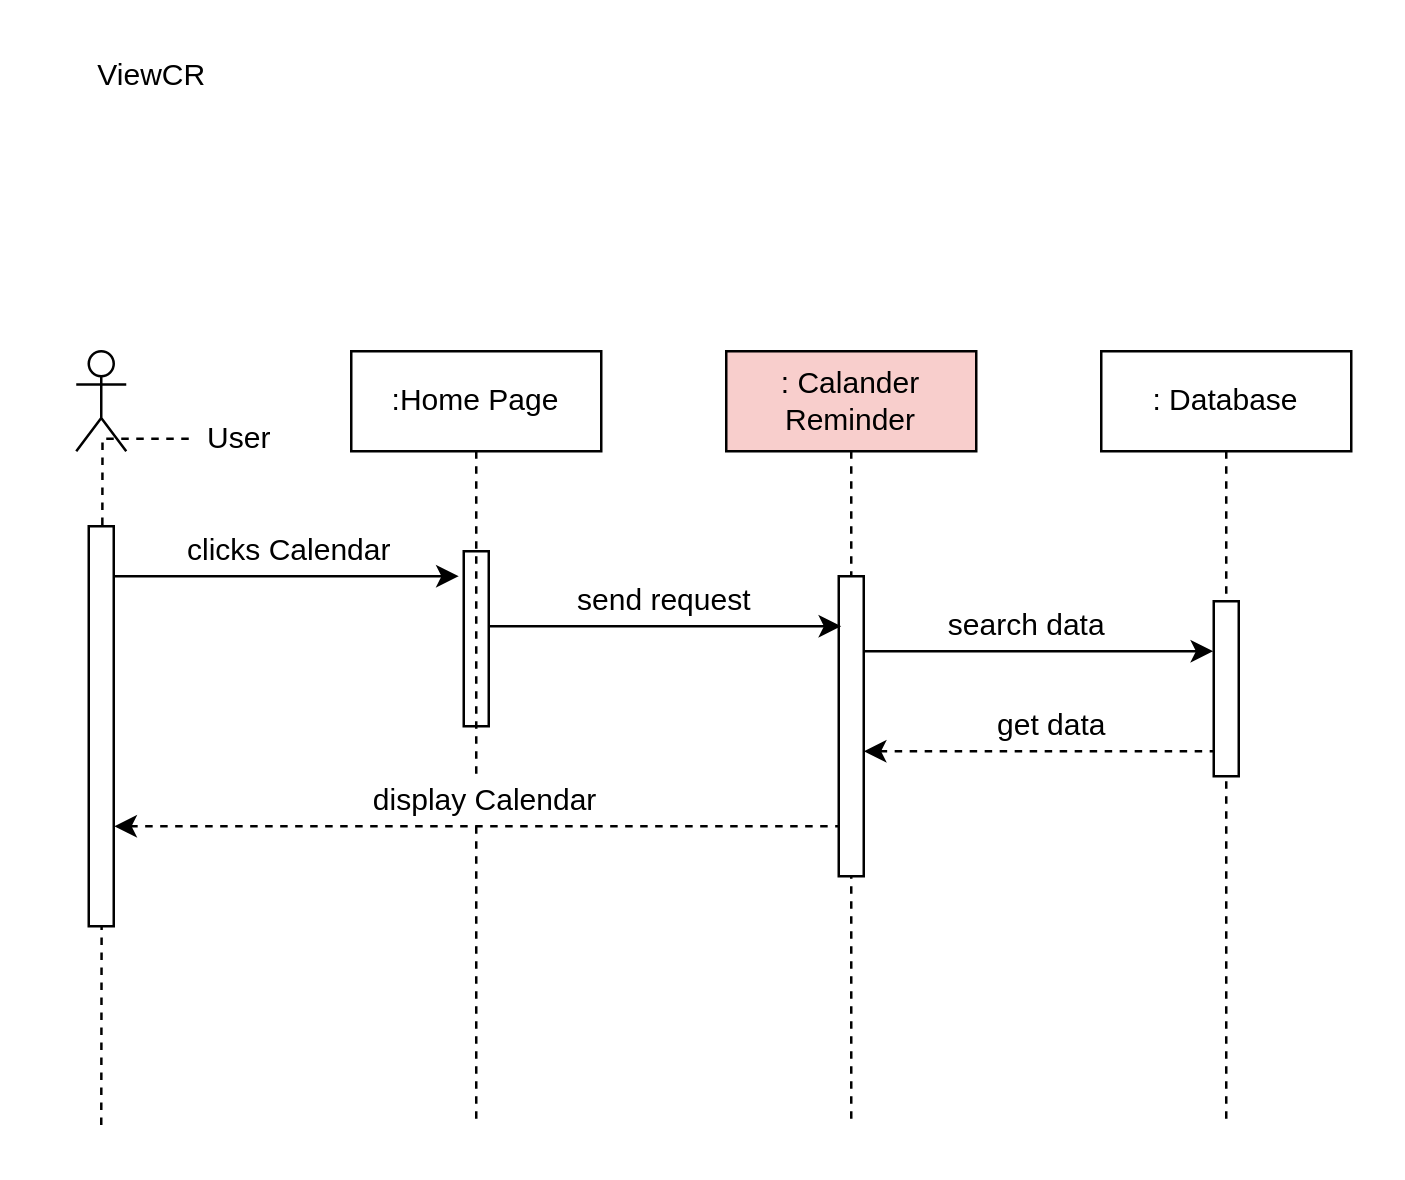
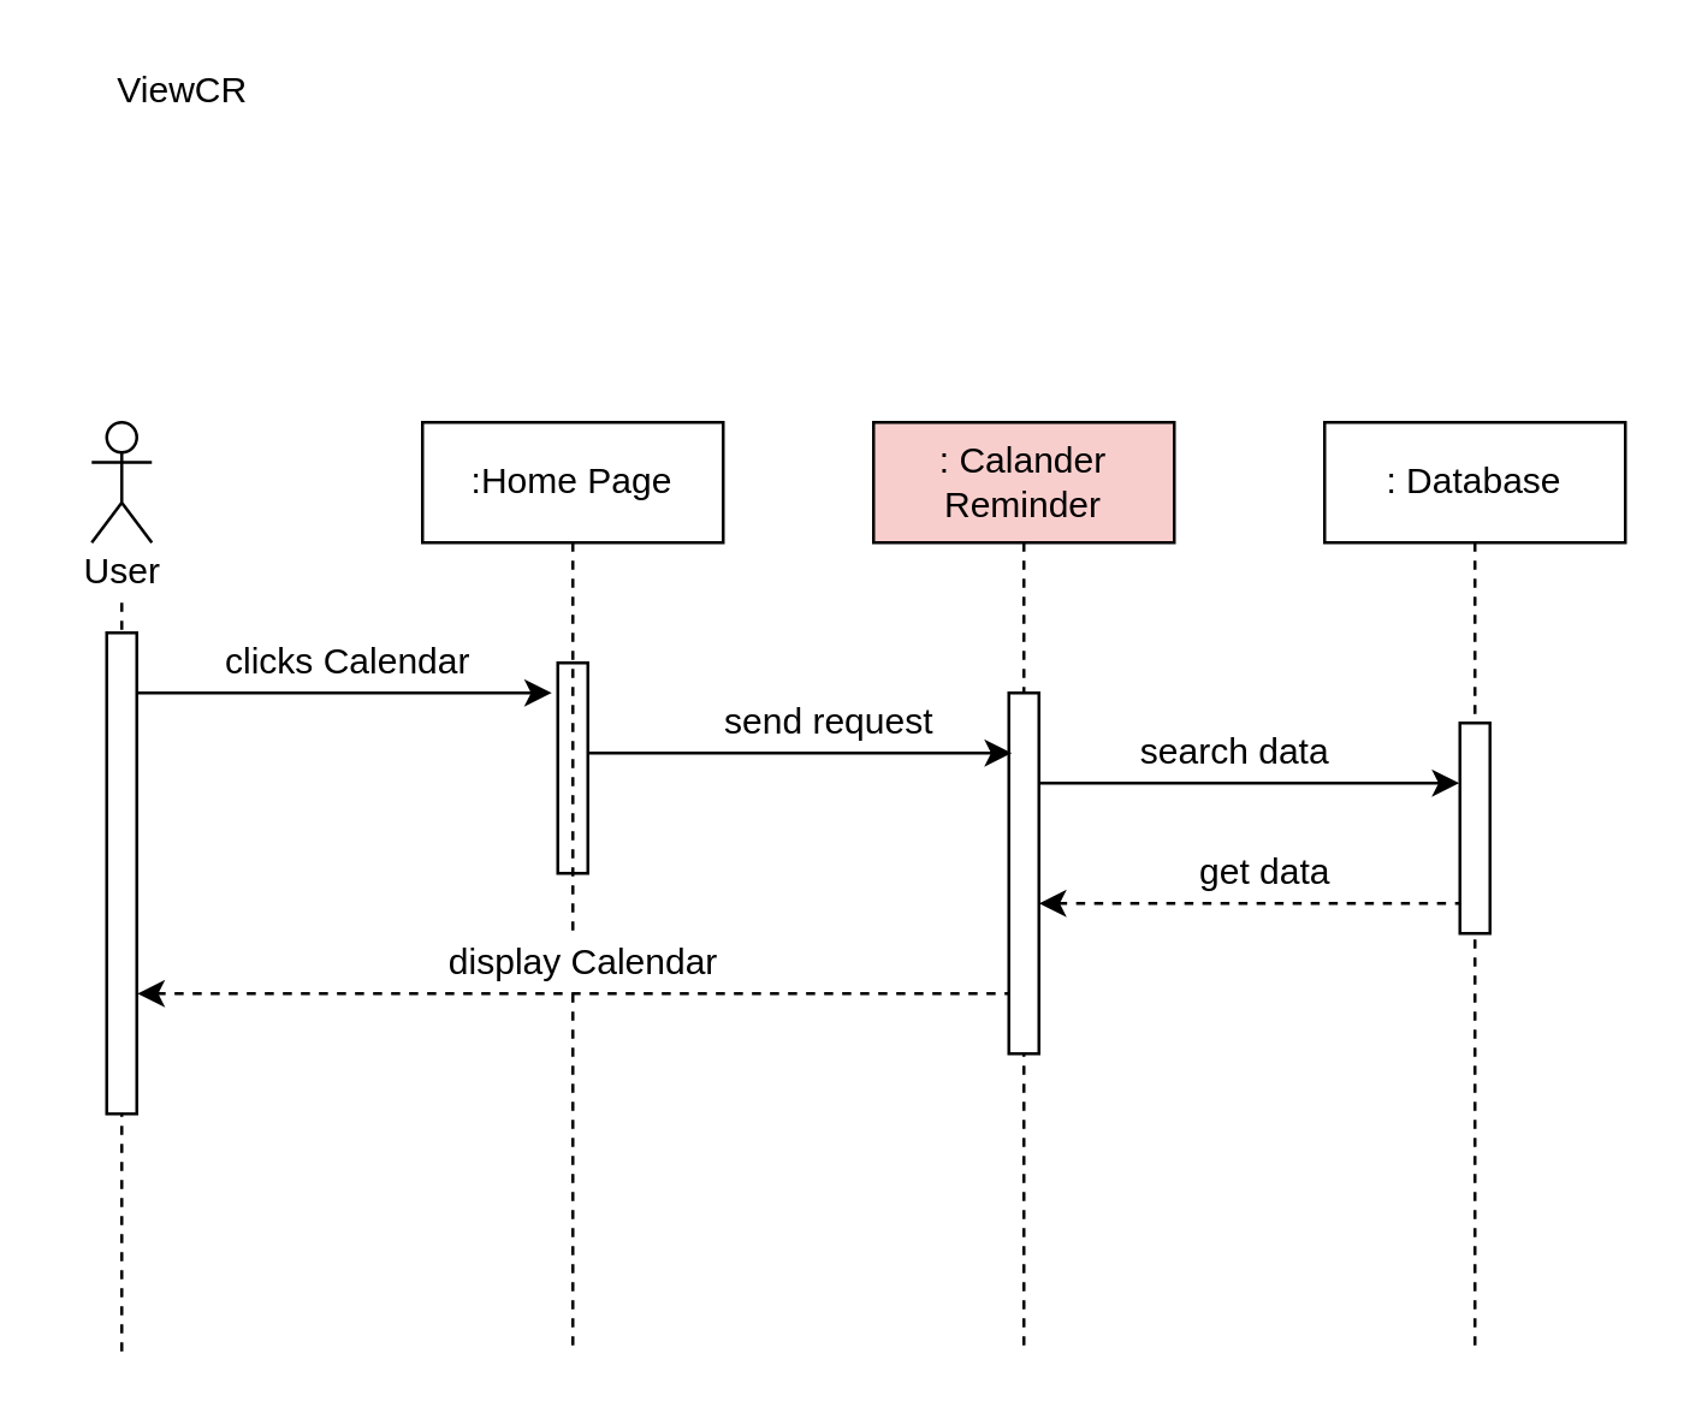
  <mxCell id="0" />
  <mxCell id="1" parent="0" />
  <mxCell id="2" style="edgeStyle=orthogonalEdgeStyle;rounded=0;orthogonalLoop=1;jettySize=auto;html=1;endArrow=none;endFill=0;dashed=1;" parent="1" source="13" edge="1"><mxGeometry relative="1" as="geometry"><mxPoint x="40" y="450" as="targetPoint" /><mxPoint x="39.5" y="-50.5" as="sourcePoint" /><Array as="points" /></mxGeometry></mxCell>
  <mxCell id="3" value="" style="shape=umlActor;verticalLabelPosition=bottom;verticalAlign=top;html=1;outlineConnect=0;" parent="1" vertex="1"><mxGeometry x="30" y="140" width="20" height="40" as="geometry" /></mxCell>
  <mxCell id="4" style="edgeStyle=orthogonalEdgeStyle;rounded=0;orthogonalLoop=1;jettySize=auto;html=1;endArrow=none;endFill=0;dashed=1;startArrow=none;" parent="1" source="22" edge="1"><mxGeometry relative="1" as="geometry"><mxPoint x="190" y="450" as="targetPoint" /><Array as="points"><mxPoint x="190" y="400" /><mxPoint x="190" y="400" /></Array></mxGeometry></mxCell>
  <mxCell id="5" value=":Home Page" style="rounded=0;whiteSpace=wrap;html=1;" parent="1" vertex="1"><mxGeometry x="140" y="140" width="100" height="40" as="geometry" /></mxCell>
  <mxCell id="6" style="edgeStyle=orthogonalEdgeStyle;rounded=0;orthogonalLoop=1;jettySize=auto;html=1;endArrow=none;endFill=0;dashed=1;" parent="1" source="7" edge="1"><mxGeometry relative="1" as="geometry"><mxPoint x="340" y="450" as="targetPoint" /></mxGeometry></mxCell>
  <mxCell id="7" value=": Calander Reminder" style="rounded=0;whiteSpace=wrap;html=1;fillColor=#f8cecc;" parent="1" vertex="1"><mxGeometry x="290" y="140" width="100" height="40" as="geometry" /></mxCell>
  <mxCell id="8" value="" style="endArrow=classic;html=1;" parent="1" edge="1"><mxGeometry width="50" height="50" relative="1" as="geometry"><mxPoint x="40" y="230" as="sourcePoint" /><mxPoint x="183" y="230" as="targetPoint" /></mxGeometry></mxCell>
  <mxCell id="9" value="clicks Calendar" style="text;html=1;align=center;verticalAlign=middle;resizable=0;points=[];autosize=1;strokeColor=none;" parent="1" vertex="1"><mxGeometry x="65" y="210" width="100" height="20" as="geometry" /></mxCell>
  <mxCell id="10" value="" style="html=1;points=[];perimeter=orthogonalPerimeter;fillColor=#ffffff;" parent="1" vertex="1"><mxGeometry x="35" y="210" width="10" height="160" as="geometry" /></mxCell>
  <mxCell id="11" value="" style="html=1;points=[];perimeter=orthogonalPerimeter;fillColor=#ffffff;" parent="1" vertex="1"><mxGeometry x="185" y="220" width="10" height="70" as="geometry" /></mxCell>
  <mxCell id="12" value="" style="html=1;points=[];perimeter=orthogonalPerimeter;fillColor=#ffffff;" parent="1" vertex="1"><mxGeometry x="335" y="230" width="10" height="120" as="geometry" /></mxCell>
- <mxCell id="13" value="User" style="text;html=1;align=center;verticalAlign=middle;resizable=0;points=[];autosize=1;strokeColor=none;" parent="1" vertex="1"><mxGeometry x="75" y="165" width="40" height="20" as="geometry" /></mxCell>
+ <mxCell id="13" value="User" style="text;html=1;align=center;verticalAlign=middle;resizable=0;points=[];autosize=1;strokeColor=none;" parent="1" vertex="1"><mxGeometry x="20" y="180" width="40" height="20" as="geometry" /></mxCell>
  <mxCell id="14" style="edgeStyle=orthogonalEdgeStyle;rounded=0;orthogonalLoop=1;jettySize=auto;html=1;endArrow=none;endFill=0;dashed=1;" parent="1" source="15" edge="1"><mxGeometry relative="1" as="geometry"><mxPoint x="490" y="450" as="targetPoint" /><Array as="points"><mxPoint x="490" y="450" /><mxPoint x="490" y="450" /></Array></mxGeometry></mxCell>
  <mxCell id="15" value=": Database" style="rounded=0;whiteSpace=wrap;html=1;" parent="1" vertex="1"><mxGeometry x="440" y="140" width="100" height="40" as="geometry" /></mxCell>
  <mxCell id="16" value="" style="endArrow=classic;html=1;" parent="1" edge="1"><mxGeometry width="50" height="50" relative="1" as="geometry"><mxPoint x="195" y="250" as="sourcePoint" /><mxPoint x="336" y="250" as="targetPoint" /></mxGeometry></mxCell>
  <mxCell id="17" value="" style="endArrow=none;html=1;entryX=-0.02;entryY=0.222;entryDx=0;entryDy=0;entryPerimeter=0;endFill=0;startArrow=classic;startFill=1;dashed=1;exitX=1.02;exitY=0.75;exitDx=0;exitDy=0;exitPerimeter=0;" parent="1" source="10" edge="1"><mxGeometry width="50" height="50" relative="1" as="geometry"><mxPoint x="195.2" y="330.02" as="sourcePoint" /><mxPoint x="335" y="330" as="targetPoint" /></mxGeometry></mxCell>
  <mxCell id="18" value="" style="html=1;points=[];perimeter=orthogonalPerimeter;fillColor=#ffffff;" parent="1" vertex="1"><mxGeometry x="485" y="240" width="10" height="70" as="geometry" /></mxCell>
  <mxCell id="19" value="" style="endArrow=classic;html=1;entryX=-0.02;entryY=0.222;entryDx=0;entryDy=0;entryPerimeter=0;" parent="1" edge="1"><mxGeometry width="50" height="50" relative="1" as="geometry"><mxPoint x="345" y="260" as="sourcePoint" /><mxPoint x="484.8" y="259.98" as="targetPoint" /></mxGeometry></mxCell>
  <mxCell id="20" value="" style="endArrow=none;html=1;entryX=-0.02;entryY=0.222;entryDx=0;entryDy=0;entryPerimeter=0;startArrow=classic;startFill=1;endFill=0;dashed=1;" parent="1" edge="1"><mxGeometry width="50" height="50" relative="1" as="geometry"><mxPoint x="345" y="300.02" as="sourcePoint" /><mxPoint x="484.8" y="300" as="targetPoint" /></mxGeometry></mxCell>
  <mxCell id="21" value="get data" style="text;html=1;align=center;verticalAlign=middle;resizable=0;points=[];autosize=1;strokeColor=none;" parent="1" vertex="1"><mxGeometry x="390" y="280" width="60" height="20" as="geometry" /></mxCell>
  <mxCell id="22" value="display Calendar&amp;nbsp;" style="text;html=1;align=center;verticalAlign=middle;resizable=0;points=[];autosize=1;" parent="1" vertex="1"><mxGeometry x="140" y="310" width="110" height="20" as="geometry" /></mxCell>
  <mxCell id="23" value="" style="edgeStyle=orthogonalEdgeStyle;rounded=0;orthogonalLoop=1;jettySize=auto;html=1;endArrow=none;endFill=0;dashed=1;" parent="1" source="5" target="22" edge="1"><mxGeometry relative="1" as="geometry"><mxPoint x="190" y="610" as="targetPoint" /><mxPoint x="190" y="180" as="sourcePoint" /><Array as="points"><mxPoint x="190" y="300" /><mxPoint x="190" y="300" /></Array></mxGeometry></mxCell>
- <mxCell id="24" value="send request" style="text;html=1;align=center;verticalAlign=middle;resizable=0;points=[];autosize=1;strokeColor=none;" parent="1" vertex="1"><mxGeometry x="220" y="230" width="90" height="20" as="geometry" /></mxCell>
+ <mxCell id="24" value="send request" style="text;html=1;align=center;verticalAlign=middle;resizable=0;points=[];autosize=1;strokeColor=none;" parent="1" vertex="1"><mxGeometry x="230" y="230" width="90" height="20" as="geometry" /></mxCell>
  <mxCell id="25" value="search data" style="text;html=1;align=center;verticalAlign=middle;resizable=0;points=[];autosize=1;strokeColor=none;" parent="1" vertex="1"><mxGeometry x="370" y="240" width="80" height="20" as="geometry" /></mxCell>
  <mxCell id="26" value="ViewCR" style="text;html=1;align=center;verticalAlign=middle;resizable=0;points=[];autosize=1;strokeColor=none;" parent="1" vertex="1"><mxGeometry x="30" y="20" width="60" height="20" as="geometry" /></mxCell>
